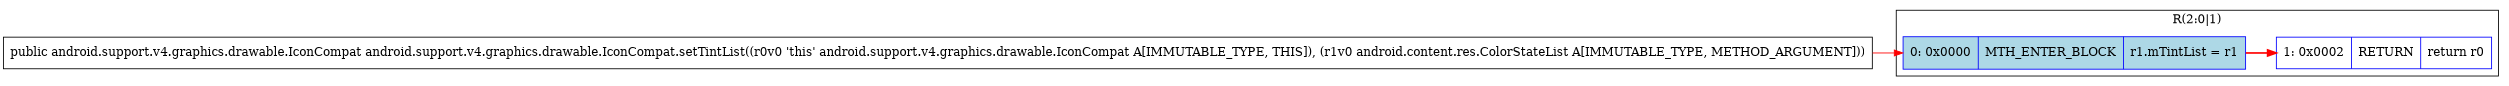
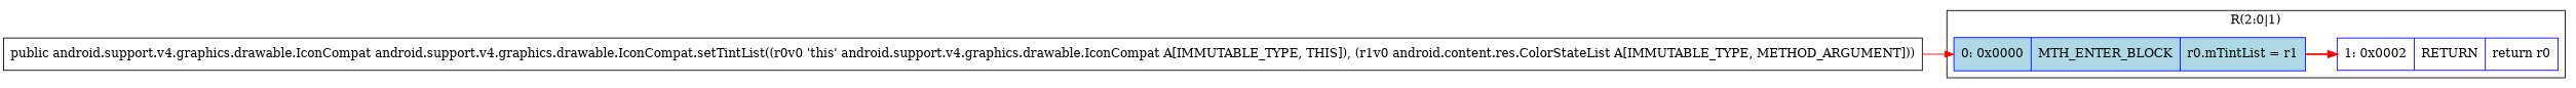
  digraph {
    rankdir=LR
    node [color=blue shape=record style=filled fillcolor=white]
    edge [color=red]
-   n1 [label="{0\:\ 0x0000|MTH_ENTER_BLOCK\l|r1.mTintList = r1\l}" fillcolor=lightblue]
+   n1 [label="{0\:\ 0x0000|MTH_ENTER_BLOCK\l|r0.mTintList = r1\l}" fillcolor=lightblue]
    n2 [label="{1\:\ 0x0002|RETURN\l|return r0\l}"]
    n3 [label="{public android.support.v4.graphics.drawable.IconCompat android.support.v4.graphics.drawable.IconCompat.setTintList((r0v0 'this' android.support.v4.graphics.drawable.IconCompat A[IMMUTABLE_TYPE, THIS]), (r1v0 android.content.res.ColorStateList A[IMMUTABLE_TYPE, METHOD_ARGUMENT])) }" color=""]
    subgraph cluster_1 {
      label="R(2:0|1)"
      n1
      n2
    }
    n1 -> n2 [style=bold]
    n3 -> n1 [style=solid]
  }
